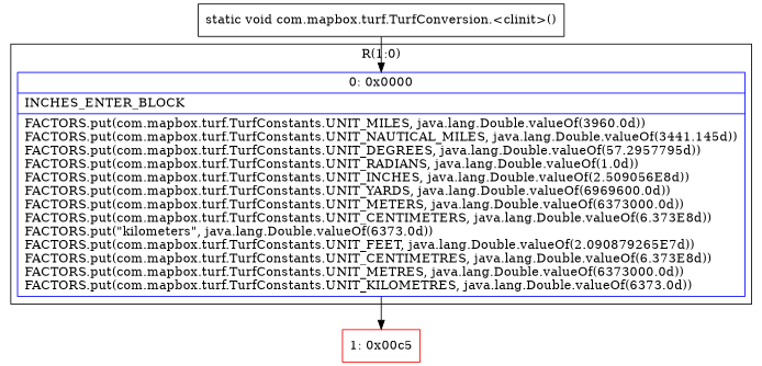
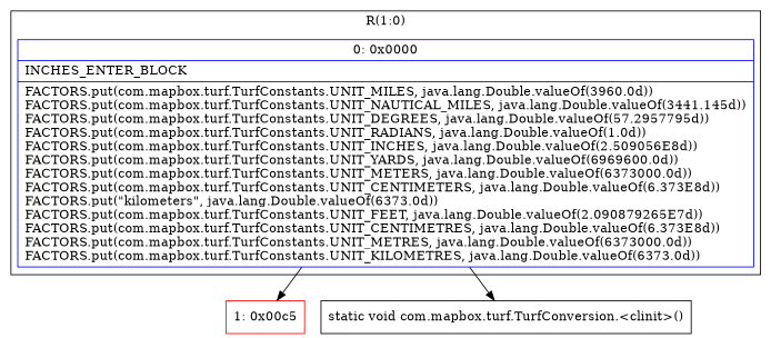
  digraph {
    node [shape=record]
    n1 [color=blue label="{0\:\ 0x0000|INCHES_ENTER_BLOCK\l|FACTORS.put(com.mapbox.turf.TurfConstants.UNIT_MILES, java.lang.Double.valueOf(3960.0d))\lFACTORS.put(com.mapbox.turf.TurfConstants.UNIT_NAUTICAL_MILES, java.lang.Double.valueOf(3441.145d))\lFACTORS.put(com.mapbox.turf.TurfConstants.UNIT_DEGREES, java.lang.Double.valueOf(57.2957795d))\lFACTORS.put(com.mapbox.turf.TurfConstants.UNIT_RADIANS, java.lang.Double.valueOf(1.0d))\lFACTORS.put(com.mapbox.turf.TurfConstants.UNIT_INCHES, java.lang.Double.valueOf(2.509056E8d))\lFACTORS.put(com.mapbox.turf.TurfConstants.UNIT_YARDS, java.lang.Double.valueOf(6969600.0d))\lFACTORS.put(com.mapbox.turf.TurfConstants.UNIT_METERS, java.lang.Double.valueOf(6373000.0d))\lFACTORS.put(com.mapbox.turf.TurfConstants.UNIT_CENTIMETERS, java.lang.Double.valueOf(6.373E8d))\lFACTORS.put(\"kilometers\", java.lang.Double.valueOf(6373.0d))\lFACTORS.put(com.mapbox.turf.TurfConstants.UNIT_FEET, java.lang.Double.valueOf(2.090879265E7d))\lFACTORS.put(com.mapbox.turf.TurfConstants.UNIT_CENTIMETRES, java.lang.Double.valueOf(6.373E8d))\lFACTORS.put(com.mapbox.turf.TurfConstants.UNIT_METRES, java.lang.Double.valueOf(6373000.0d))\lFACTORS.put(com.mapbox.turf.TurfConstants.UNIT_KILOMETRES, java.lang.Double.valueOf(6373.0d))\l}"]
    n2 [color=red label="{1\:\ 0x00c5}"]
    n3 [label="{static void com.mapbox.turf.TurfConversion.\<clinit\>() }"]
    subgraph cluster_1 {
      label="R(1:0)"
      n1
    }
    n1 -> n2
-   n3 -> n1
+   n1 -> n3
  }
